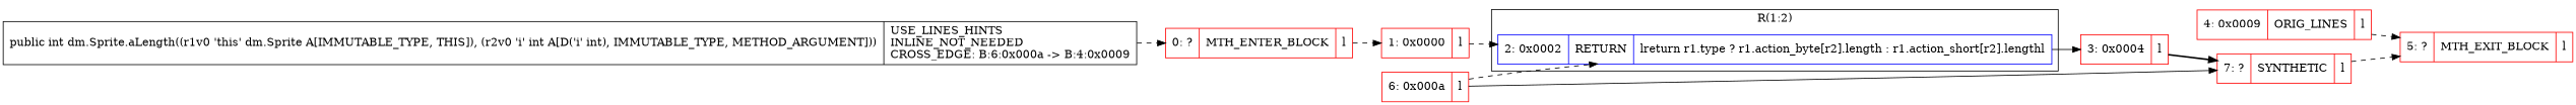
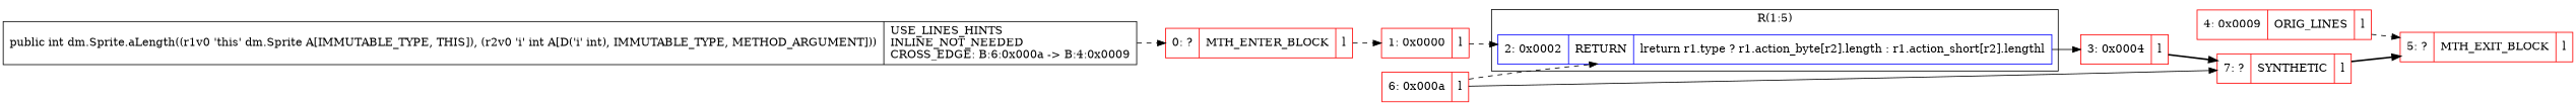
  digraph {
    rankdir=LR
    node [color=red shape=record]
    edge [style=dashed]
    n1 [color=blue label="{2\:\ 0x0002|RETURN\l|lreturn r1.type ? r1.action_byte[r2].length : r1.action_short[r2].lengthl}"]
    n2 [label="{3\:\ 0x0004|l}"]
    n3 [label="{7\:\ ?|SYNTHETIC\l|l}"]
    n4 [label="{6\:\ 0x000a|l}"]
    n5 [label="{0\:\ ?|MTH_ENTER_BLOCK\l|l}"]
    n6 [label="{1\:\ 0x0000|l}"]
    n7 [label="{4\:\ 0x0009|ORIG_LINES\l|l}"]
    n8 [label="{5\:\ ?|MTH_EXIT_BLOCK\l|l}"]
    n9 [label="{public int dm.Sprite.aLength((r1v0 'this' dm.Sprite A[IMMUTABLE_TYPE, THIS]), (r2v0 'i' int A[D('i' int), IMMUTABLE_TYPE, METHOD_ARGUMENT]))  | USE_LINES_HINTS\lINLINE_NOT_NEEDED\lCROSS_EDGE: B:6:0x000a \-\> B:4:0x0009\l}" color=""]
    subgraph cluster_1 {
-     label="R(1:2)"
+     label="R(1:5)"
      n1
    }
    n1 -> n2 [style=solid]
    n2 -> n3 [style=bold]
-   n3 -> n8
+   n3 -> n8 [style=bold]
    n4 -> n1
    n4 -> n3 [style=solid]
    n5 -> n6
    n6 -> n1
    n7 -> n8
    n9 -> n5
  }
